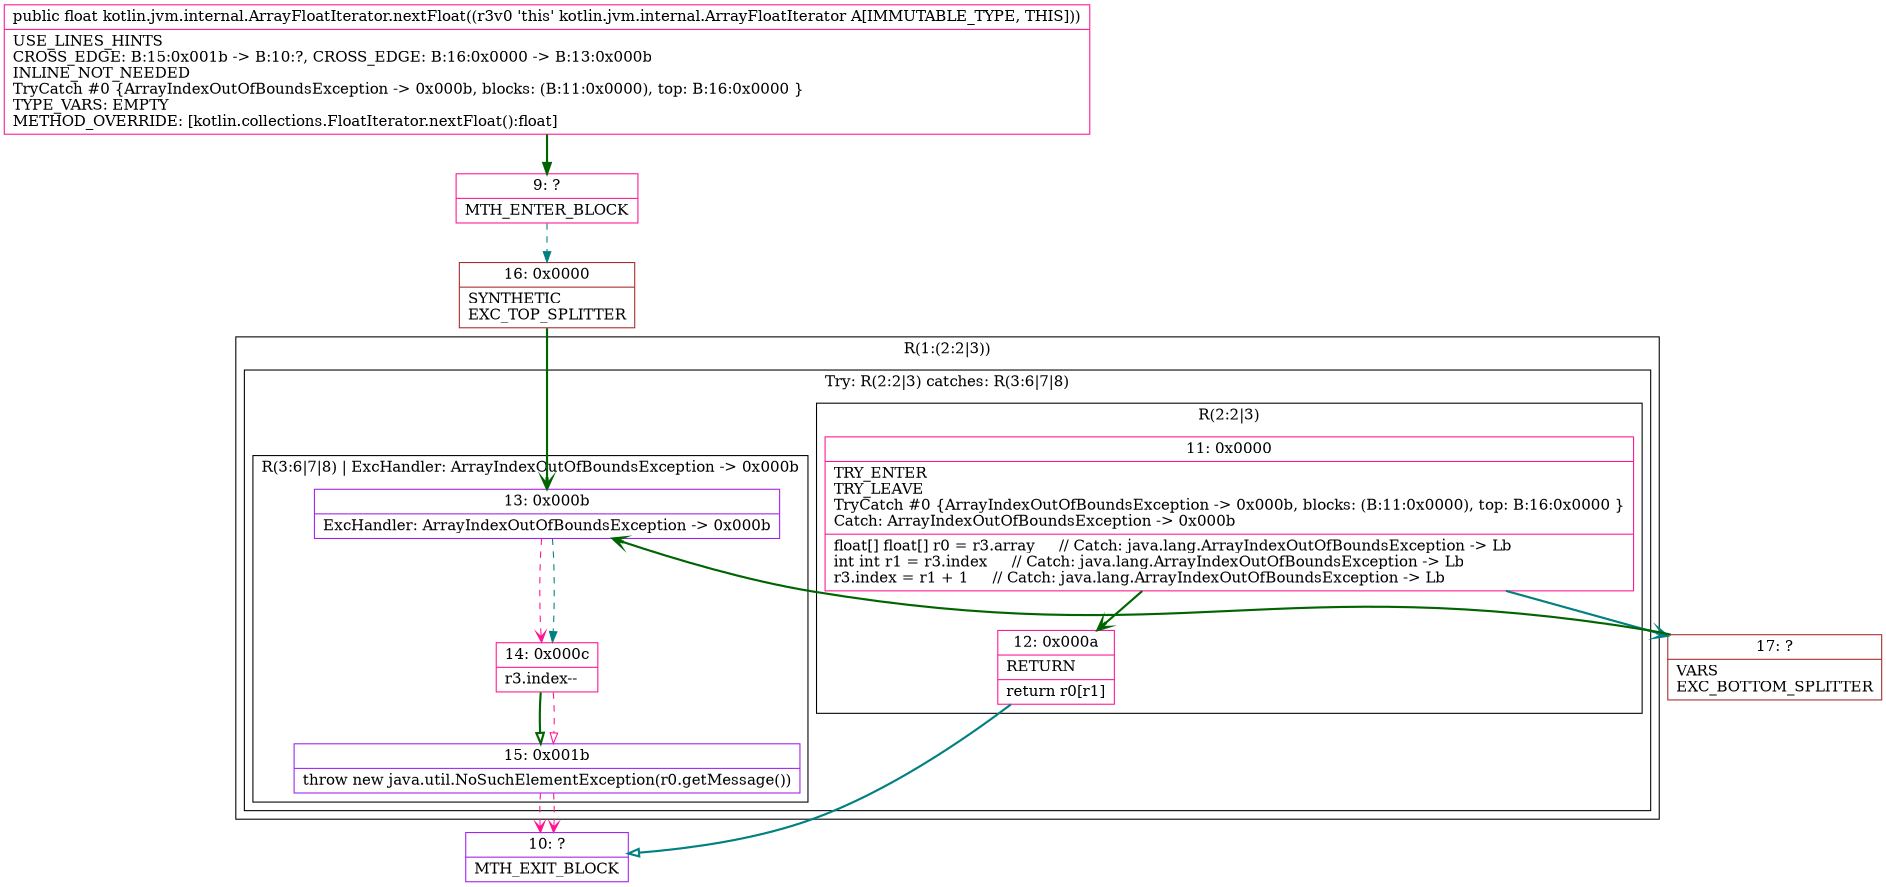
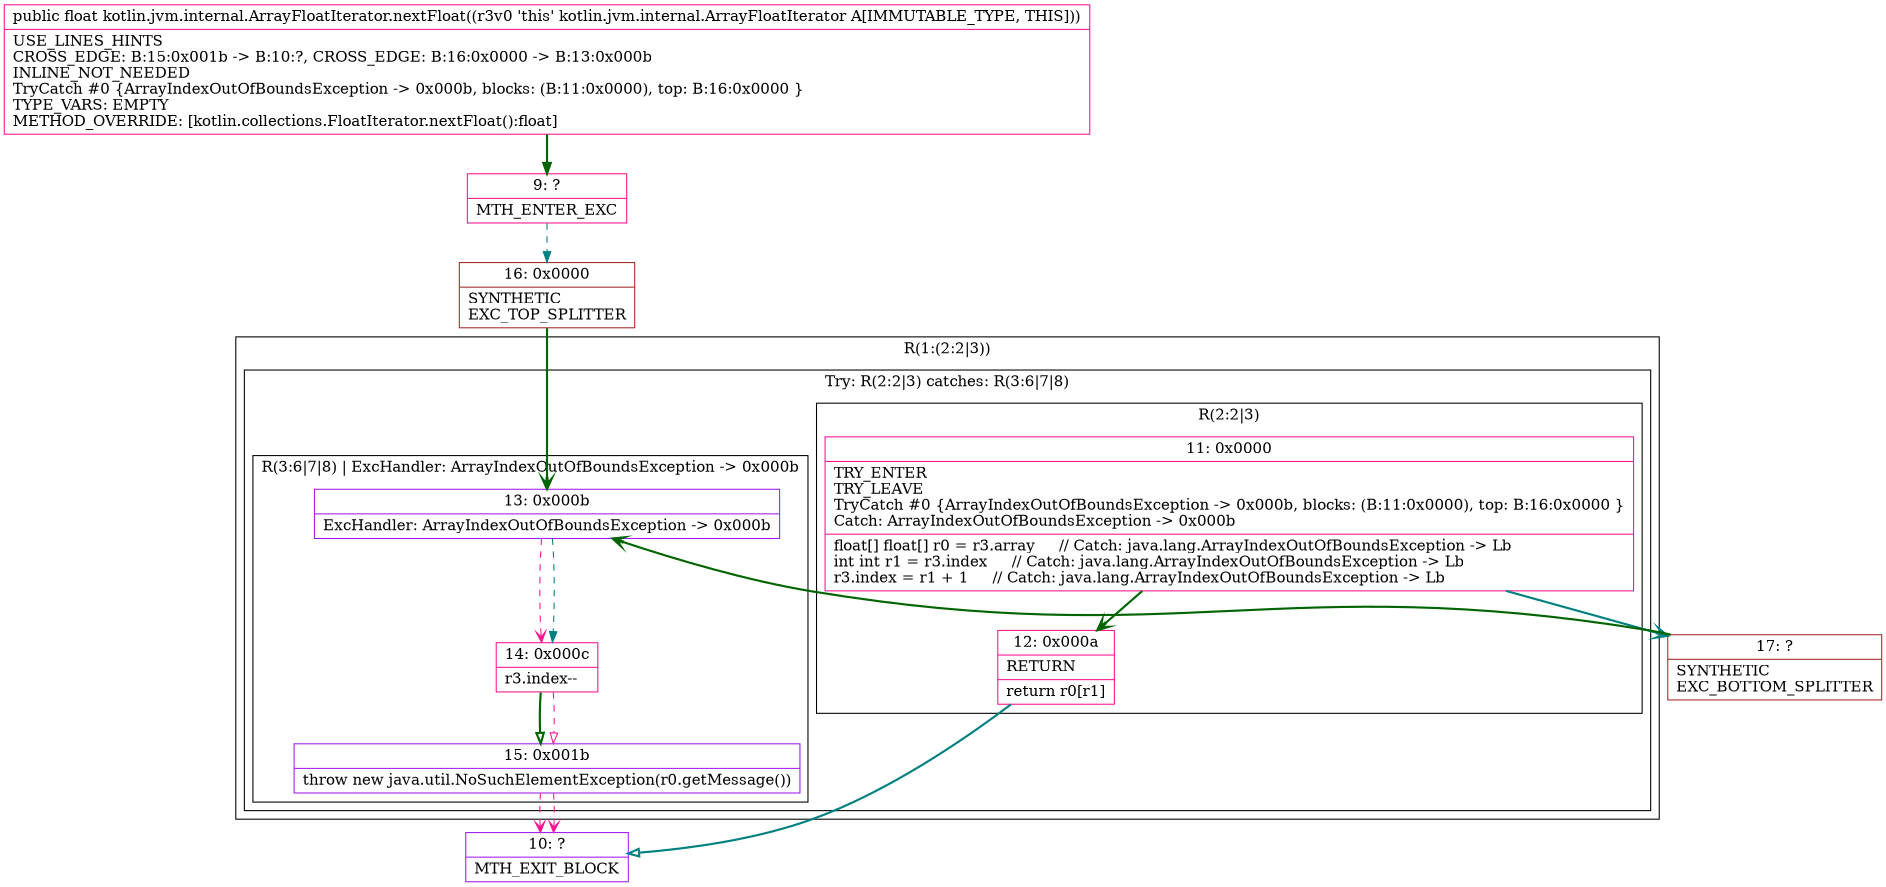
  digraph {
    node [color=deeppink shape=record]
    edge [arrowhead=vee color=darkgreen style=bold]
    n1 [label="{11\:\ 0x0000|TRY_ENTER\lTRY_LEAVE\lTryCatch #0 \{ArrayIndexOutOfBoundsException \-\> 0x000b, blocks: (B:11:0x0000), top: B:16:0x0000 \}\lCatch: ArrayIndexOutOfBoundsException \-\> 0x000b\l|float[] float[] r0 = r3.array     \/\/ Catch: java.lang.ArrayIndexOutOfBoundsException \-\> Lb\lint int r1 = r3.index     \/\/ Catch: java.lang.ArrayIndexOutOfBoundsException \-\> Lb\lr3.index = r1 + 1     \/\/ Catch: java.lang.ArrayIndexOutOfBoundsException \-\> Lb\l}"]
    n2 [label="{12\:\ 0x000a|RETURN\l|return r0[r1]\l}"]
    n3 [color=purple label="{13\:\ 0x000b|ExcHandler: ArrayIndexOutOfBoundsException \-\> 0x000b\l}"]
    n4 [label="{14\:\ 0x000c|r3.index\-\-\l}"]
    n5 [color=purple label="{15\:\ 0x001b|throw new java.util.NoSuchElementException(r0.getMessage())\l}"]
-   n6 [color=brown label="{17\:\ ?|VARS\lEXC_BOTTOM_SPLITTER\l}"]
+   n6 [color=brown label="{17\:\ ?|SYNTHETIC\lEXC_BOTTOM_SPLITTER\l}"]
    n7 [color=purple label="{10\:\ ?|MTH_EXIT_BLOCK\l}"]
-   n8 [label="{9\:\ ?|MTH_ENTER_BLOCK\l}"]
+   n8 [label="{9\:\ ?|MTH_ENTER_EXC\l}"]
    n9 [color=brown label="{16\:\ 0x0000|SYNTHETIC\lEXC_TOP_SPLITTER\l}"]
    n10 [label="{public float kotlin.jvm.internal.ArrayFloatIterator.nextFloat((r3v0 'this' kotlin.jvm.internal.ArrayFloatIterator A[IMMUTABLE_TYPE, THIS]))  | USE_LINES_HINTS\lCROSS_EDGE: B:15:0x001b \-\> B:10:?, CROSS_EDGE: B:16:0x0000 \-\> B:13:0x000b\lINLINE_NOT_NEEDED\lTryCatch #0 \{ArrayIndexOutOfBoundsException \-\> 0x000b, blocks: (B:11:0x0000), top: B:16:0x0000 \}\lTYPE_VARS: EMPTY\lMETHOD_OVERRIDE: [kotlin.collections.FloatIterator.nextFloat():float]\l}"]
    subgraph cluster_1 {
      label="R(1:(2:2|3))"
      subgraph cluster_2 {
        label="Try: R(2:2|3) catches: R(3:6|7|8)"
        subgraph cluster_3 {
          label="R(2:2|3)"
          n1
          n2
        }
        subgraph cluster_4 {
          label="R(3:6|7|8) | ExcHandler: ArrayIndexOutOfBoundsException \-\> 0x000b\l"
          n3
          n4
          n5
        }
      }
    }
    subgraph cluster_5 {
      label="R(3:6|7|8) | ExcHandler: ArrayIndexOutOfBoundsException \-\> 0x000b\l"
    }
    n1 -> n2
    n1 -> n6 [color=teal]
    n2 -> n7 [arrowhead=onormal color=teal]
    n3 -> n4 [color=deeppink style=dashed]
    n3 -> n4 [arrowhead=normal color=teal style=dashed]
    n4 -> n5 [arrowhead=onormal]
    n4 -> n5 [arrowhead=onormal color=deeppink style=dashed]
    n5 -> n7 [color=deeppink style=dashed]
    n5 -> n7 [color=deeppink style=dashed]
    n6 -> n3
    n8 -> n9 [arrowhead=normal color=teal style=dashed]
    n9 -> n3
    n10 -> n8 [arrowhead=normal]
  }
